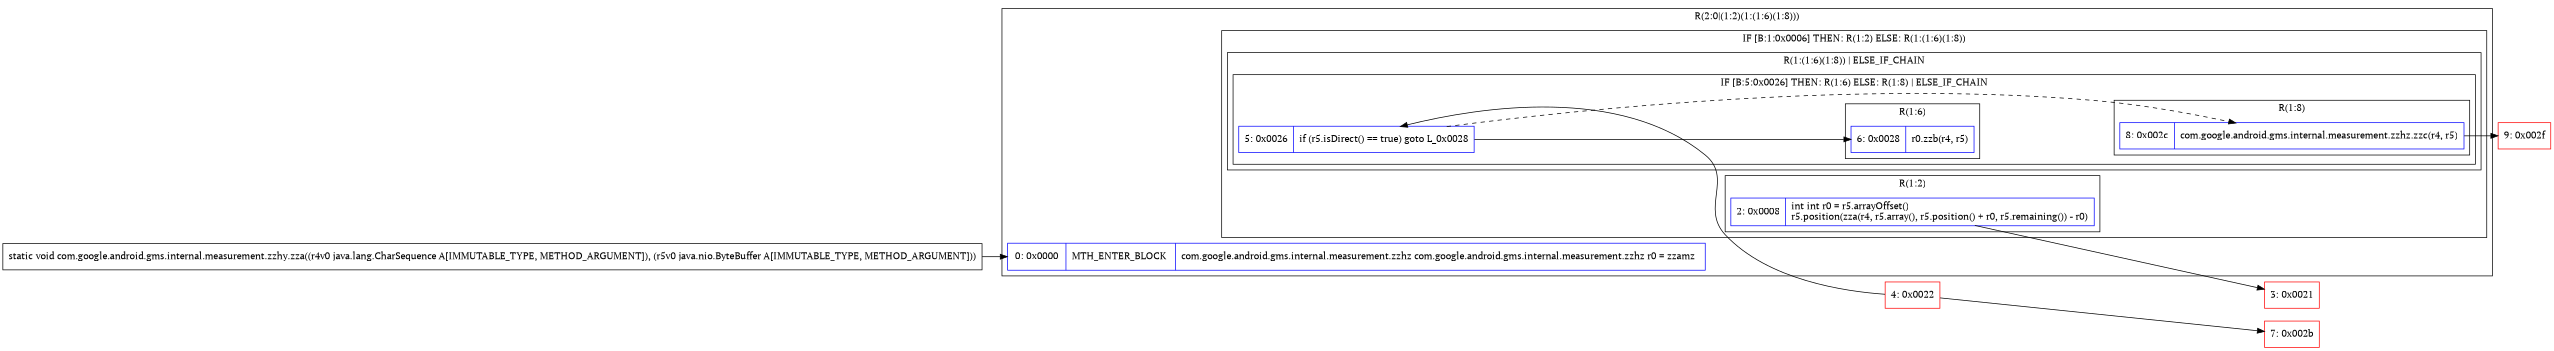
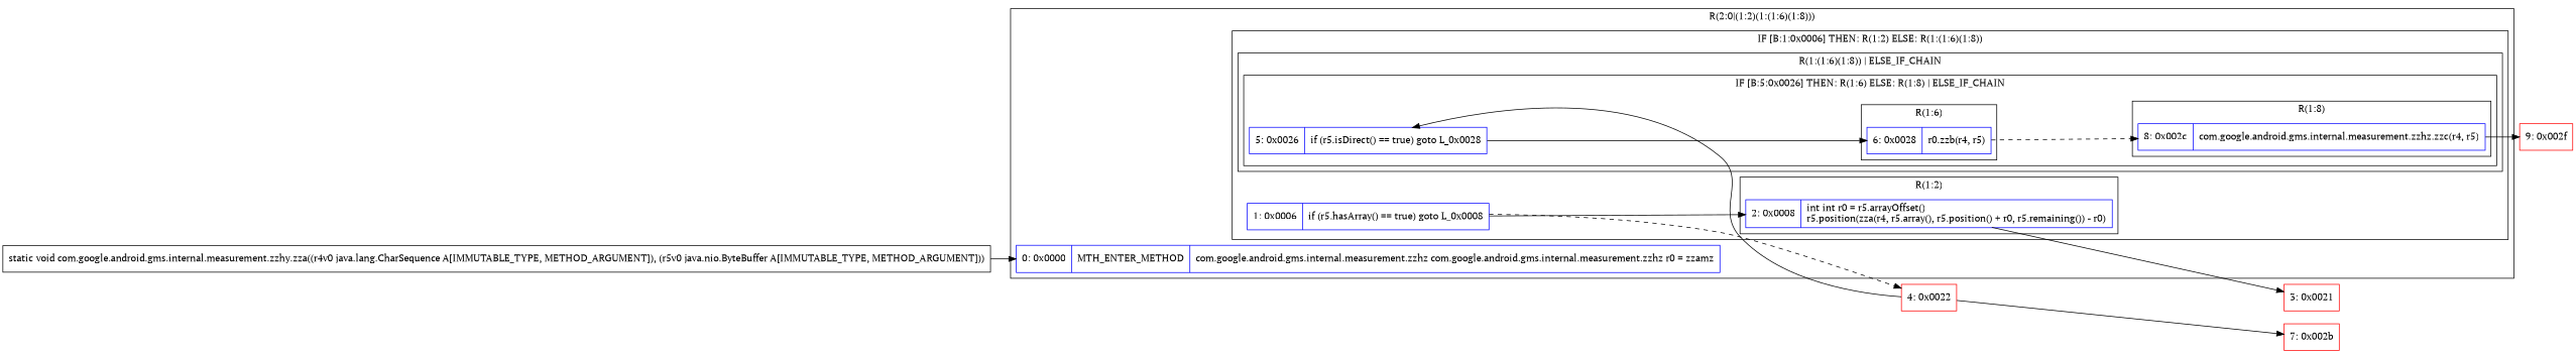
  digraph {
    fontname="PT Serif"
    rankdir=LR
    node [color=blue fontname="PT Serif" shape=record]
    edge [fontname="PT Serif"]
    n1 [label="{2\:\ 0x0008|int int r0 = r5.arrayOffset()\lr5.position(zza(r4, r5.array(), r5.position() + r0, r5.remaining()) \- r0)\l}"]
    n2 [label="{6\:\ 0x0028|r0.zzb(r4, r5)\l}"]
    n3 [label="{8\:\ 0x002c|com.google.android.gms.internal.measurement.zzhz.zzc(r4, r5)\l}"]
    n4 [label="{5\:\ 0x0026|if (r5.isDirect() == true) goto L_0x0028\l}"]
-   n6 [label="{0\:\ 0x0000|MTH_ENTER_BLOCK\l|com.google.android.gms.internal.measurement.zzhz com.google.android.gms.internal.measurement.zzhz r0 = zzamz\l}"]
+   n5 [label="{1\:\ 0x0006|if (r5.hasArray() == true) goto L_0x0008\l}"]
+   n6 [label="{0\:\ 0x0000|MTH_ENTER_METHOD\l|com.google.android.gms.internal.measurement.zzhz com.google.android.gms.internal.measurement.zzhz r0 = zzamz\l}"]
    n7 [color=red label="{3\:\ 0x0021}"]
    n8 [color=red label="{9\:\ 0x002f}"]
    n9 [color=red label="{4\:\ 0x0022}"]
    n10 [color=red label="{7\:\ 0x002b}"]
    n11 [label="{static void com.google.android.gms.internal.measurement.zzhy.zza((r4v0 java.lang.CharSequence A[IMMUTABLE_TYPE, METHOD_ARGUMENT]), (r5v0 java.nio.ByteBuffer A[IMMUTABLE_TYPE, METHOD_ARGUMENT])) }" color=""]
    subgraph cluster_1 {
      label="R(2:0|(1:2)(1:(1:6)(1:8)))"
      n6
      subgraph cluster_2 {
        label="IF [B:1:0x0006] THEN: R(1:2) ELSE: R(1:(1:6)(1:8))"
+       n5
        subgraph cluster_3 {
          label="R(1:2)"
          n1
        }
        subgraph cluster_4 {
          label="R(1:(1:6)(1:8)) | ELSE_IF_CHAIN\l"
          subgraph cluster_5 {
            label="IF [B:5:0x0026] THEN: R(1:6) ELSE: R(1:8) | ELSE_IF_CHAIN\l"
            n4
            subgraph cluster_6 {
              label="R(1:6)"
              n2
            }
            subgraph cluster_7 {
              label="R(1:8)"
              n3
            }
          }
        }
      }
    }
    n1 -> n7
    n3 -> n8
    n4 -> n2
-   n4 -> n3 [style=dashed]
+   n2 -> n3 [style=dashed]
+   n5 -> n1
+   n5 -> n9 [style=dashed]
    n9 -> n4
    n9 -> n10
    n11 -> n6
  }
